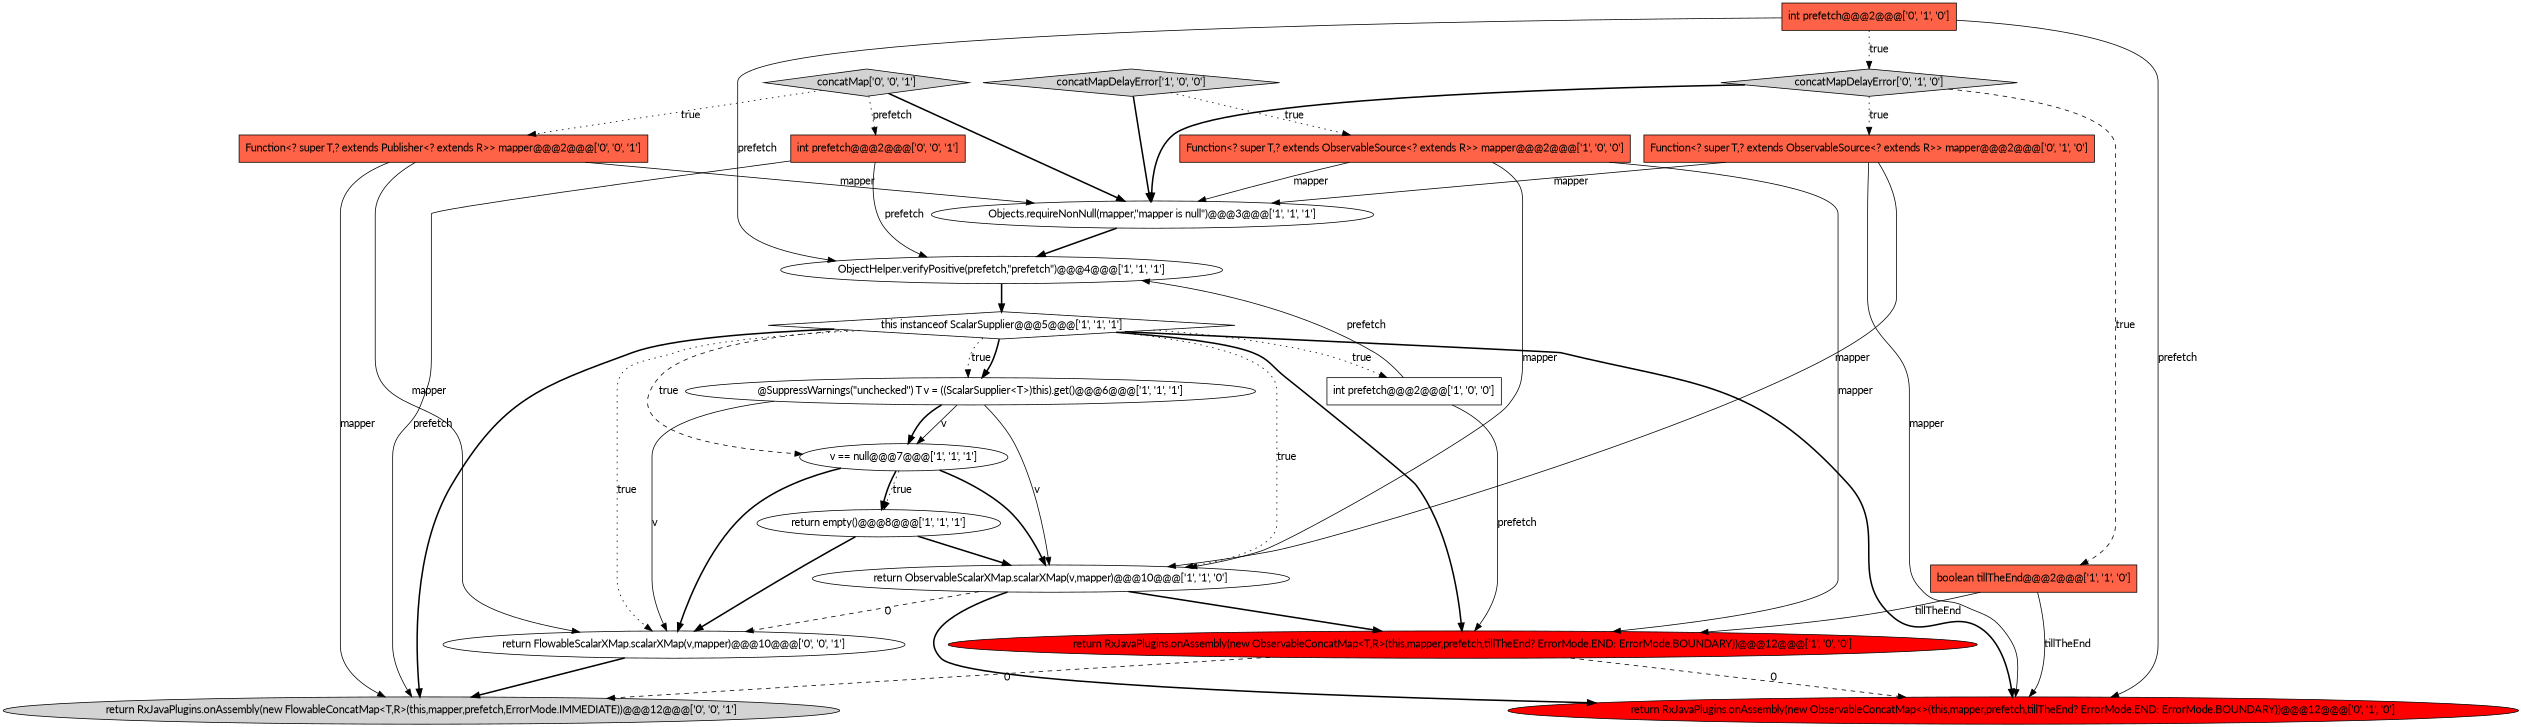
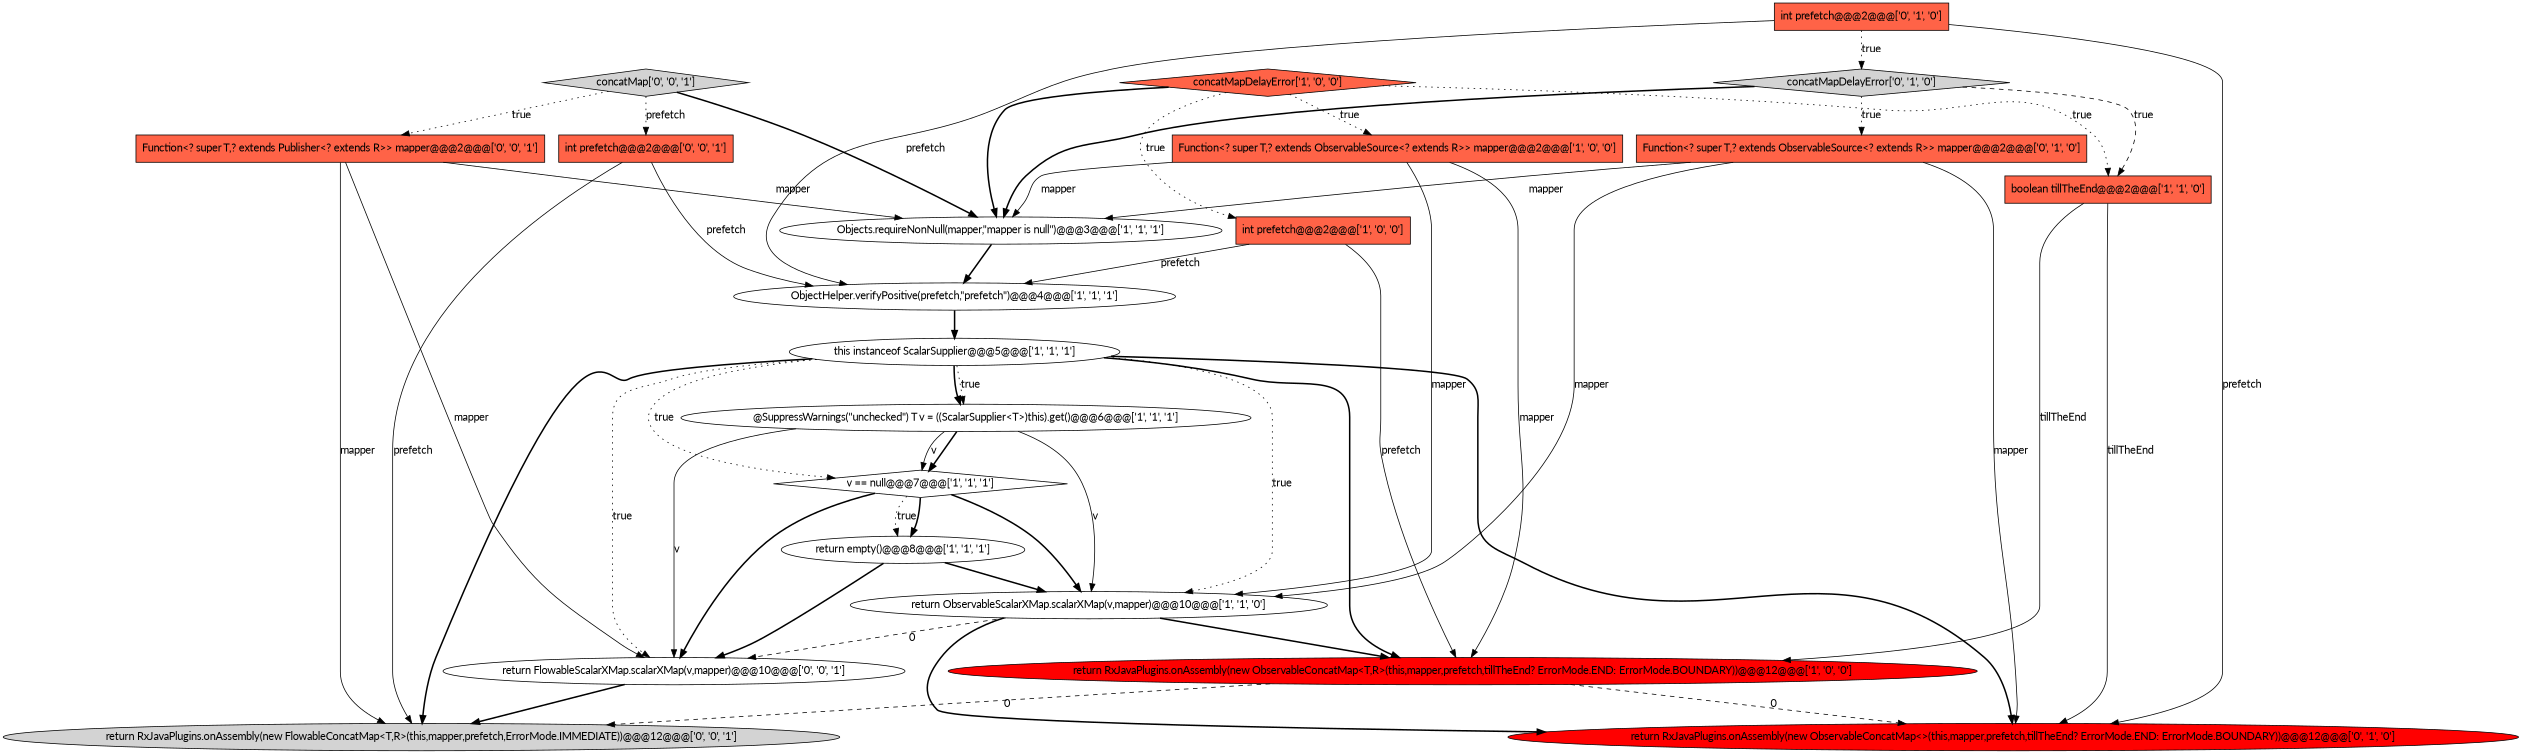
  digraph {
    fontname=Lato
    node [fillcolor=white fontname=Lato shape=ellipse style=filled]
    edge [fontname=Lato style=solid]
    n1 [fillcolor=tomato label="int prefetch@@@2@@@['0', '0', '1']" shape=box]
    n2 [label="ObjectHelper.verifyPositive(prefetch,\"prefetch\")@@@4@@@['1', '1', '1']"]
    n3 [fillcolor=lightgray label="return RxJavaPlugins.onAssembly(new FlowableConcatMap<T,R>(this,mapper,prefetch,ErrorMode.IMMEDIATE))@@@12@@@['0', '0', '1']"]
-   n4 [label="this instanceof ScalarSupplier@@@5@@@['1', '1', '1']" shape=diamond]
-   n5 [label="v == null@@@7@@@['1', '1', '1']"]
+   n4 [label="this instanceof ScalarSupplier@@@5@@@['1', '1', '1']"]
+   n5 [label="v == null@@@7@@@['1', '1', '1']" shape=diamond]
    n6 [label="return FlowableScalarXMap.scalarXMap(v,mapper)@@@10@@@['0', '0', '1']"]
    n7 [label="return ObservableScalarXMap.scalarXMap(v,mapper)@@@10@@@['1', '1', '0']"]
    n8 [label="return empty()@@@8@@@['1', '1', '1']"]
    n9 [fillcolor=red label="return RxJavaPlugins.onAssembly(new ObservableConcatMap<>(this,mapper,prefetch,tillTheEnd? ErrorMode.END: ErrorMode.BOUNDARY))@@@12@@@['0', '1', '0']"]
    n10 [fillcolor=red label="return RxJavaPlugins.onAssembly(new ObservableConcatMap<T,R>(this,mapper,prefetch,tillTheEnd? ErrorMode.END: ErrorMode.BOUNDARY))@@@12@@@['1', '0', '0']"]
    n11 [fillcolor=tomato label="Function<? super T,? extends Publisher<? extends R>> mapper@@@2@@@['0', '0', '1']" shape=box]
    n12 [label="Objects.requireNonNull(mapper,\"mapper is null\")@@@3@@@['1', '1', '1']"]
-   n13 [fillcolor=lightgray label="concatMapDelayError['1', '0', '0']" shape=diamond]
+   n13 [fillcolor=tomato label="concatMapDelayError['1', '0', '0']" shape=diamond]
    n14 [fillcolor=tomato label="boolean tillTheEnd@@@2@@@['1', '1', '0']" shape=box]
-   n15 [label="int prefetch@@@2@@@['1', '0', '0']" shape=box]
+   n15 [fillcolor=tomato label="int prefetch@@@2@@@['1', '0', '0']" shape=box]
    n16 [fillcolor=tomato label="Function<? super T,? extends ObservableSource<? extends R>> mapper@@@2@@@['1', '0', '0']" shape=box]
    n17 [fillcolor=lightgray label="concatMap['0', '0', '1']" shape=diamond]
    n18 [fillcolor=tomato label="Function<? super T,? extends ObservableSource<? extends R>> mapper@@@2@@@['0', '1', '0']" shape=box]
    n19 [fillcolor=lightgray label="concatMapDelayError['0', '1', '0']" shape=diamond]
    n20 [fillcolor=tomato label="int prefetch@@@2@@@['0', '1', '0']" shape=box]
    n21 [label="@SuppressWarnings(\"unchecked\") T v = ((ScalarSupplier<T>)this).get()@@@6@@@['1', '1', '1']"]
    n1 -> n2 [label=prefetch]
    n1 -> n3 [label=prefetch]
    n2 -> n4 [style=bold]
    n4 -> n3 [style=bold]
-   n4 -> n5 [label=true style=dashed]
+   n4 -> n5 [label=true style=dotted]
    n4 -> n6 [label=true style=dotted]
    n4 -> n7 [label=true style=dotted]
    n4 -> n9 [style=bold]
    n4 -> n10 [style=bold]
    n4 -> n21 [label=true style=dotted]
    n4 -> n21 [style=bold]
    n5 -> n6 [style=bold]
    n5 -> n7 [style=bold]
    n5 -> n8 [label=true style=dotted]
    n5 -> n8 [style=bold]
    n6 -> n3 [style=bold]
    n7 -> n6 [label=0 style=dashed]
    n7 -> n9 [style=bold]
    n7 -> n10 [style=bold]
    n8 -> n6 [style=bold]
    n8 -> n7 [style=bold]
    n10 -> n3 [label=0 style=dashed]
    n10 -> n9 [label=0 style=dashed]
    n11 -> n3 [label=mapper]
    n11 -> n6 [label=mapper]
    n11 -> n12 [label=mapper]
    n12 -> n2 [style=bold]
    n13 -> n12 [style=bold]
-   n4 -> n15 [label=true style=dotted]
+   n13 -> n14 [label=true style=dotted]
+   n13 -> n15 [label=true style=dotted]
    n13 -> n16 [label=true style=dotted]
    n14 -> n9 [label=tillTheEnd]
    n14 -> n10 [label=tillTheEnd]
    n15 -> n2 [label=prefetch]
    n15 -> n10 [label=prefetch]
    n16 -> n7 [label=mapper]
    n16 -> n10 [label=mapper]
    n16 -> n12 [label=mapper]
    n17 -> n1 [label=prefetch style=dotted]
    n17 -> n11 [label=true style=dotted]
    n17 -> n12 [style=bold]
    n18 -> n7 [label=mapper]
    n18 -> n9 [label=mapper]
    n18 -> n12 [label=mapper]
    n19 -> n12 [style=bold]
    n19 -> n14 [label=true style=dashed]
    n19 -> n18 [label=true style=dotted]
    n20 -> n2 [label=prefetch]
    n20 -> n9 [label=prefetch]
    n20 -> n19 [label=true style=dotted]
    n21 -> n5 [style=bold]
    n21 -> n5 [label=v]
    n21 -> n6 [label=v]
    n21 -> n7 [label=v]
  }
